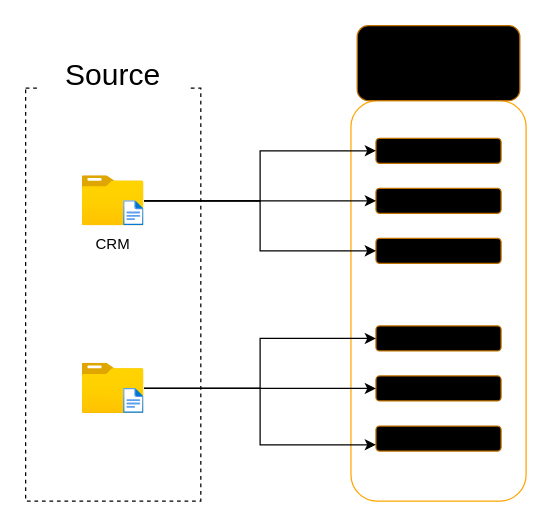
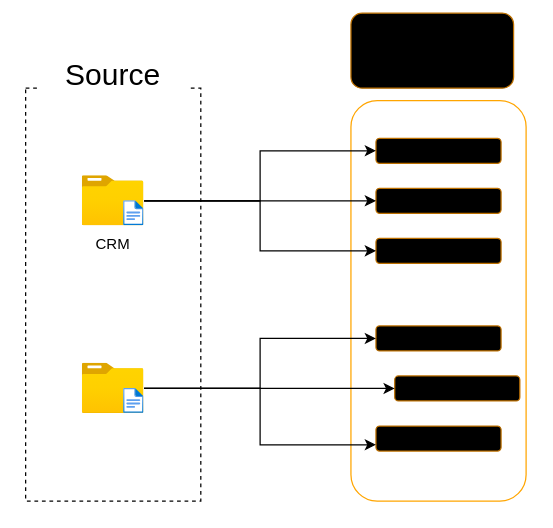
  <mxCell id="0" />
  <mxCell id="1" parent="0" />
  <mxCell id="2" value="" style="rounded=0;whiteSpace=wrap;html=1;fillColor=none;strokeColor=default;gradientColor=none;dashed=1;" vertex="1" parent="1"><mxGeometry x="20" y="70" width="140" height="330" as="geometry" /></mxCell>
  <mxCell id="3" value="&lt;font style=&quot;font-size: 24px;&quot;&gt;Source&lt;/font&gt;" style="rounded=0;whiteSpace=wrap;html=1;fillColor=default;strokeColor=none;" vertex="1" parent="1"><mxGeometry x="30" y="30" width="120" height="60" as="geometry" /></mxCell>
  <mxCell id="4" value="" style="group" vertex="1" connectable="0" parent="1"><mxGeometry x="60" y="290" width="60.0" height="70" as="geometry" /></mxCell>
  <mxCell id="5" value="" style="image;aspect=fixed;html=1;points=[];align=center;fontSize=12;image=img/lib/azure2/general/Folder_Blank.svg;" vertex="1" parent="4"><mxGeometry x="5.36" width="49.29" height="40" as="geometry" /></mxCell>
  <mxCell id="6" value="" style="image;aspect=fixed;html=1;points=[];align=center;fontSize=12;image=img/lib/azure2/general/File.svg;" vertex="1" parent="4"><mxGeometry x="38.42" y="20" width="16.23" height="20" as="geometry" /></mxCell>
  <mxCell id="7" value="" style="group" vertex="1" connectable="0" parent="1"><mxGeometry x="60" y="140" width="111" height="99" as="geometry" /></mxCell>
  <mxCell id="8" value="" style="image;aspect=fixed;html=1;points=[];align=center;fontSize=12;image=img/lib/azure2/general/Folder_Blank.svg;" vertex="1" parent="7"><mxGeometry x="5.36" width="49.29" height="40" as="geometry" /></mxCell>
  <mxCell id="9" value="CRM" style="text;html=1;align=center;verticalAlign=middle;whiteSpace=wrap;rounded=0;" vertex="1" parent="7"><mxGeometry y="40" width="60" height="30" as="geometry" /></mxCell>
  <mxCell id="10" value="" style="image;aspect=fixed;html=1;points=[];align=center;fontSize=12;image=img/lib/azure2/general/File.svg;" vertex="1" parent="7"><mxGeometry x="38.42" y="20" width="16.23" height="20" as="geometry" /></mxCell>
  <mxCell id="11" value="" style="rounded=1;whiteSpace=wrap;html=1;fillColor=none;strokeColor=light-dark(#FFA500,#DA8C00);" vertex="1" parent="1"><mxGeometry x="280" y="80" width="140" height="320" as="geometry" /></mxCell>
- <mxCell id="12" value="&lt;font style=&quot;font-size: 24px;&quot;&gt;BRONZE&lt;/font&gt;" style="rounded=1;whiteSpace=wrap;html=1;fillColor=light-dark(#f0a30a, #e5b066);strokeColor=#BD7000;fontColor=#000000;gradientDirection=south;gradientColor=light-dark(#000000,#EE9314);" vertex="1" parent="1"><mxGeometry x="285" y="20" width="130" height="60" as="geometry" /></mxCell>
+ <mxCell id="12" value="&lt;font style=&quot;font-size: 24px;&quot;&gt;BRONZE&lt;/font&gt;" style="rounded=1;whiteSpace=wrap;html=1;fillColor=light-dark(#f0a30a, #e5b066);strokeColor=#BD7000;fontColor=#000000;gradientDirection=south;gradientColor=light-dark(#000000,#EE9314);" vertex="1" parent="1"><mxGeometry x="280" y="10" width="130" height="60" as="geometry" /></mxCell>
  <mxCell id="13" value="&lt;font&gt;crm_cust_info&lt;/font&gt;" style="rounded=1;whiteSpace=wrap;html=1;fillColor=light-dark(#f0a30a, #e5b066);strokeColor=#BD7000;fontColor=#000000;gradientDirection=south;gradientColor=light-dark(#000000,#EE9314);" vertex="1" parent="1"><mxGeometry x="300" y="110" width="100" height="20" as="geometry" /></mxCell>
  <mxCell id="14" value="prd_info.csv" style="rounded=1;whiteSpace=wrap;html=1;fillColor=light-dark(#f0a30a, #e5b066);strokeColor=#BD7000;fontColor=#000000;gradientDirection=south;gradientColor=light-dark(#000000,#EE9314);" vertex="1" parent="1"><mxGeometry x="300" y="150" width="100" height="20" as="geometry" /></mxCell>
  <mxCell id="15" value="crm_sales_details" style="rounded=1;whiteSpace=wrap;html=1;fillColor=light-dark(#f0a30a, #e5b066);strokeColor=#BD7000;fontColor=#000000;gradientDirection=south;gradientColor=light-dark(#000000,#EE9314);" vertex="1" parent="1"><mxGeometry x="300" y="190" width="100" height="20" as="geometry" /></mxCell>
  <mxCell id="16" value="&lt;font&gt;erp_cust_az12&lt;/font&gt;" style="rounded=1;whiteSpace=wrap;html=1;fillColor=light-dark(#f0a30a, #e5b066);strokeColor=#BD7000;fontColor=#000000;gradientDirection=south;gradientColor=light-dark(#000000,#EE9314);" vertex="1" parent="1"><mxGeometry x="300" y="260" width="100" height="20" as="geometry" /></mxCell>
- <mxCell id="17" value="&lt;font&gt;erp_loc_a101&lt;/font&gt;" style="rounded=1;whiteSpace=wrap;html=1;fillColor=light-dark(#f0a30a, #e5b066);strokeColor=#BD7000;fontColor=#000000;gradientDirection=south;gradientColor=light-dark(#000000,#EE9314);" vertex="1" parent="1"><mxGeometry x="300" y="300" width="100" height="20" as="geometry" /></mxCell>
+ <mxCell id="17" value="&lt;font&gt;erp_loc_a101&lt;/font&gt;" style="rounded=1;whiteSpace=wrap;html=1;fillColor=light-dark(#f0a30a, #e5b066);strokeColor=#BD7000;fontColor=#000000;gradientDirection=south;gradientColor=light-dark(#000000,#EE9314);" vertex="1" parent="1"><mxGeometry x="315" y="300" width="100" height="20" as="geometry" /></mxCell>
  <mxCell id="18" value="&lt;font&gt;erp_px_cat_g1v2&lt;/font&gt;" style="rounded=1;whiteSpace=wrap;html=1;fillColor=light-dark(#f0a30a, #e5b066);strokeColor=#BD7000;fontColor=#000000;gradientDirection=south;gradientColor=light-dark(#000000,#EE9314);" vertex="1" parent="1"><mxGeometry x="300" y="340" width="100" height="20" as="geometry" /></mxCell>
  <mxCell id="19" style="edgeStyle=orthogonalEdgeStyle;rounded=0;orthogonalLoop=1;jettySize=auto;html=1;entryX=0;entryY=0.5;entryDx=0;entryDy=0;" edge="1" parent="1" source="8" target="13"><mxGeometry relative="1" as="geometry" /></mxCell>
  <mxCell id="20" style="edgeStyle=orthogonalEdgeStyle;rounded=0;orthogonalLoop=1;jettySize=auto;html=1;" edge="1" parent="1" source="8" target="14"><mxGeometry relative="1" as="geometry" /></mxCell>
  <mxCell id="21" style="edgeStyle=orthogonalEdgeStyle;rounded=0;orthogonalLoop=1;jettySize=auto;html=1;entryX=0;entryY=0.5;entryDx=0;entryDy=0;" edge="1" parent="1" source="8" target="15"><mxGeometry relative="1" as="geometry" /></mxCell>
  <mxCell id="22" style="edgeStyle=orthogonalEdgeStyle;rounded=0;orthogonalLoop=1;jettySize=auto;html=1;entryX=0;entryY=0.5;entryDx=0;entryDy=0;" edge="1" parent="1" source="5" target="16"><mxGeometry relative="1" as="geometry" /></mxCell>
  <mxCell id="23" style="edgeStyle=orthogonalEdgeStyle;rounded=0;orthogonalLoop=1;jettySize=auto;html=1;entryX=0;entryY=0.5;entryDx=0;entryDy=0;" edge="1" parent="1" source="5" target="17"><mxGeometry relative="1" as="geometry" /></mxCell>
  <mxCell id="24" style="edgeStyle=orthogonalEdgeStyle;rounded=0;orthogonalLoop=1;jettySize=auto;html=1;entryX=0;entryY=0.75;entryDx=0;entryDy=0;" edge="1" parent="1" source="5" target="18"><mxGeometry relative="1" as="geometry" /></mxCell>
